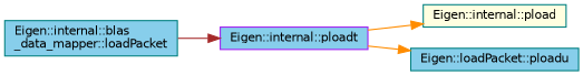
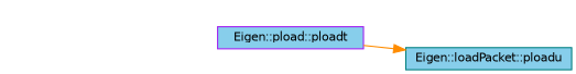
  digraph {
    rankdir=LR
    node [color=teal fillcolor=skyblue fontname=Helvetica fontsize=10 shape=box style=filled]
    edge [arrowhead=normal color=darkorange fontname=Helvetica fontsize=10 labelfontname=Helvetica labelfontsize=10 style=solid]
-   n1 [fontcolor=black height=0.2 label="Eigen::internal::blas\l_data_mapper::loadPacket" width=0.4]
-   n2 [color=purple height=0.2 label="Eigen::internal::ploadt" width=0.4]
-   n3 [fillcolor=lightyellow height=0.2 label="Eigen::internal::pload" width=0.4]
+   n2 [color=purple height=0.2 label="Eigen::pload::ploadt" width=0.4]
    n4 [height=0.2 label="Eigen::loadPacket::ploadu" width=0.4]
-   n1 -> n2 [color=brown]
-   n2 -> n3
    n2 -> n4
  }
